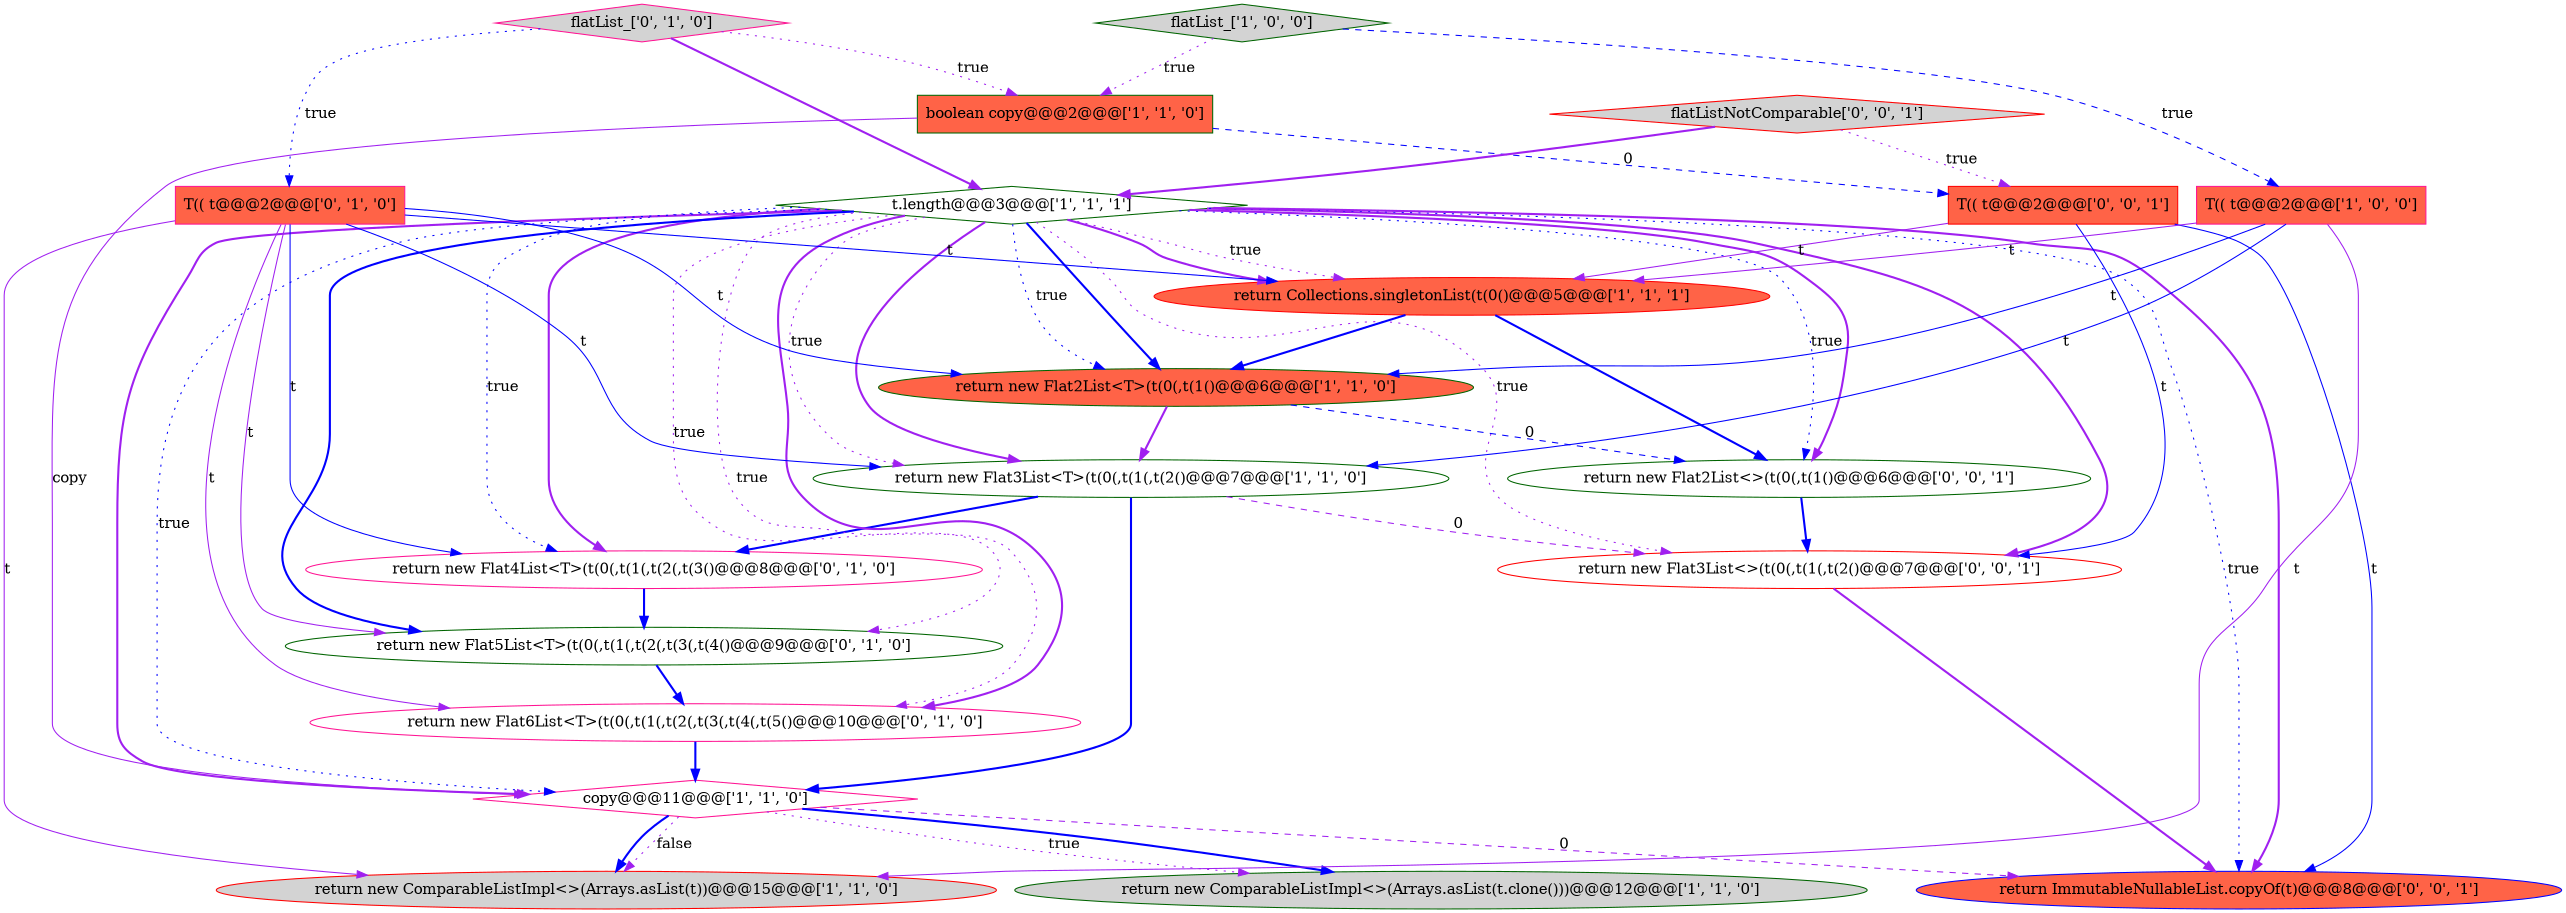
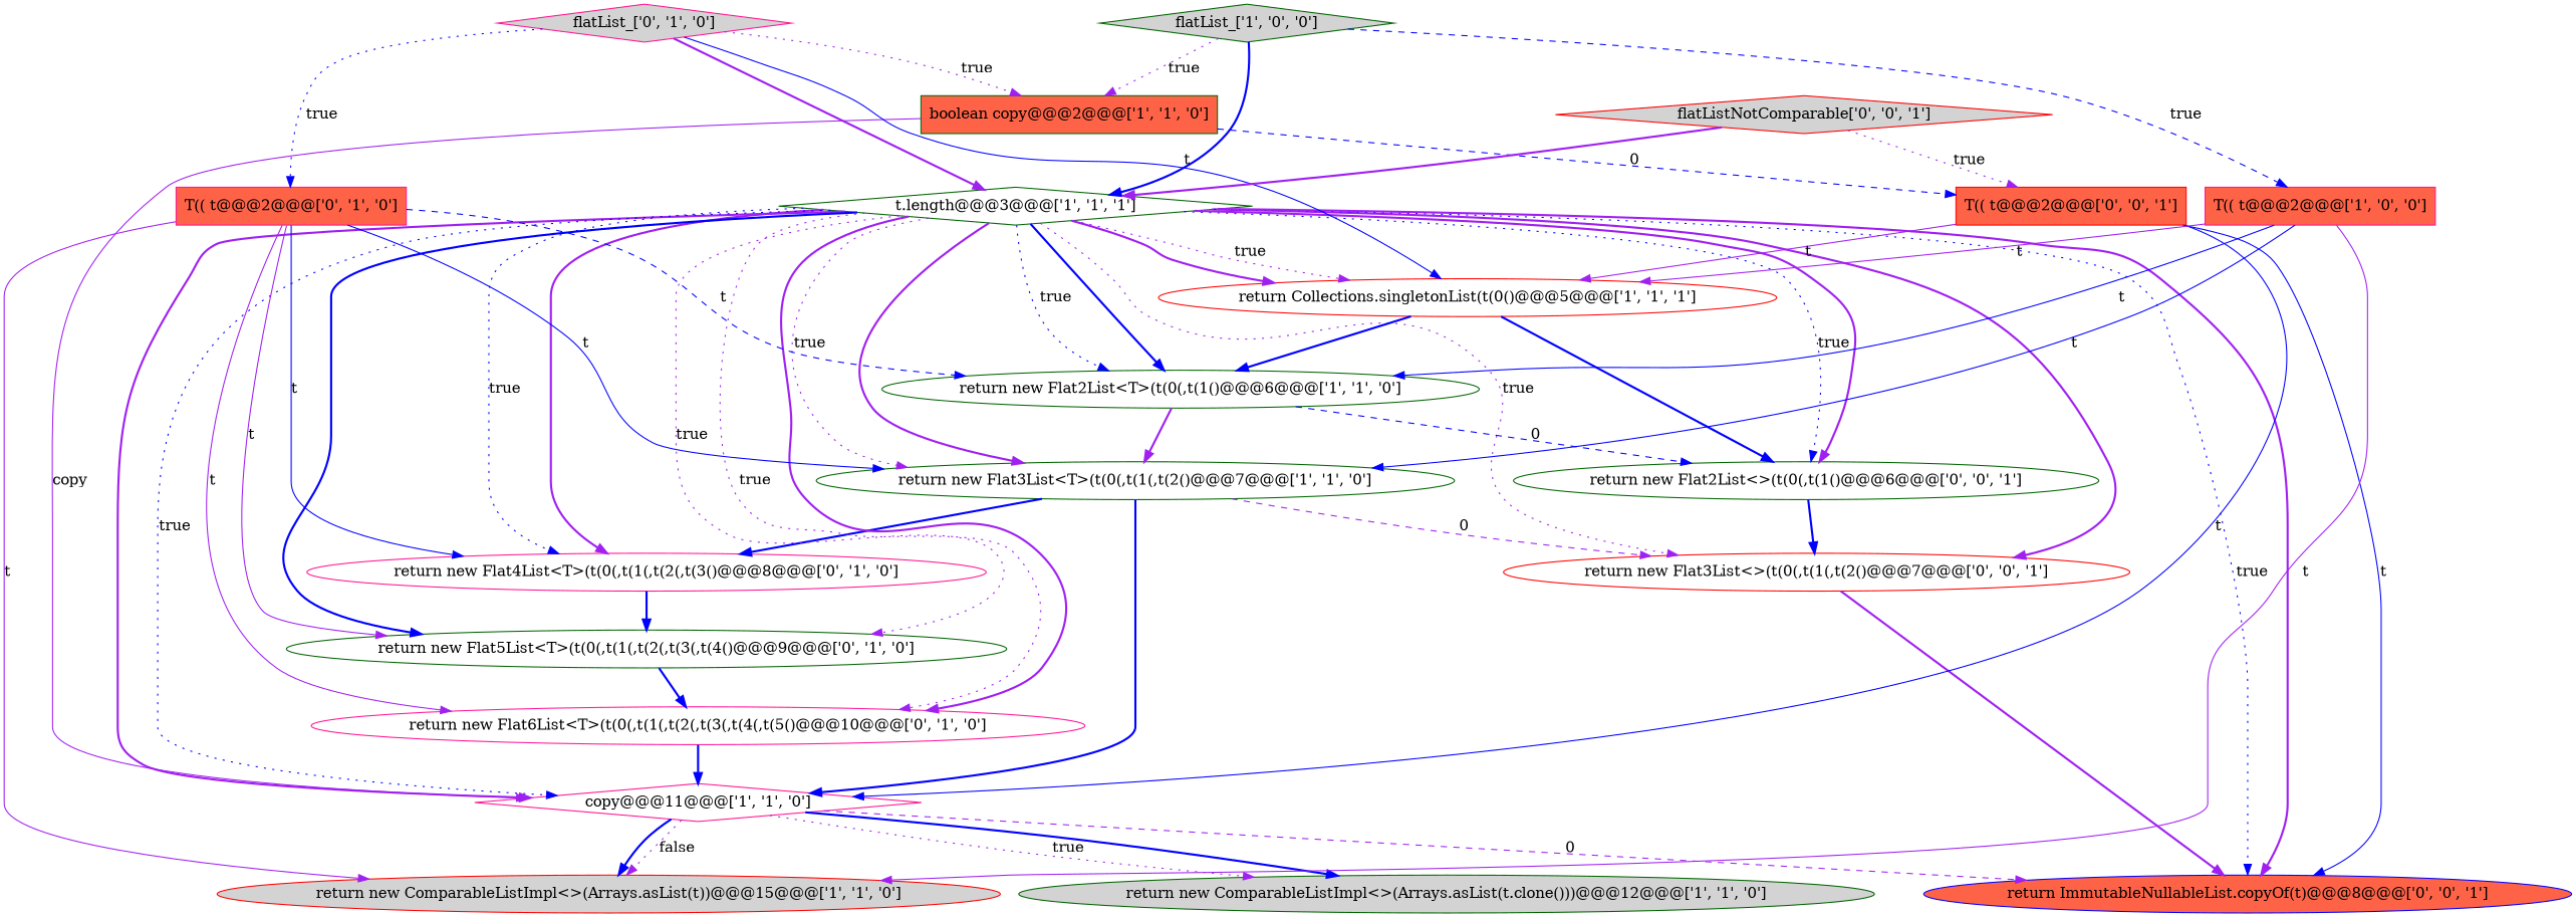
  digraph {
    node [color=darkgreen fillcolor=white shape=ellipse style=filled]
    edge [color=purple style=bold]
    n1 [label="return new Flat3List<T>(t(0(,t(1(,t(2()@@@7@@@['1', '1', '0']"]
    n2 [color=red label="return new Flat3List<>(t(0(,t(1(,t(2()@@@7@@@['0', '0', '1']"]
    n3 [color=deeppink label="return new Flat4List<T>(t(0(,t(1(,t(2(,t(3()@@@8@@@['0', '1', '0']"]
    n4 [color=deeppink label="copy@@@11@@@['1', '1', '0']" shape=diamond]
    n5 [color=blue fillcolor=tomato label="return ImmutableNullableList.copyOf(t)@@@8@@@['0', '0', '1']"]
    n6 [label="return new Flat5List<T>(t(0(,t(1(,t(2(,t(3(,t(4()@@@9@@@['0', '1', '0']"]
    n7 [color=red fillcolor=lightgray label="return new ComparableListImpl<>(Arrays.asList(t))@@@15@@@['1', '1', '0']"]
    n8 [fillcolor=lightgray label="return new ComparableListImpl<>(Arrays.asList(t.clone()))@@@12@@@['1', '1', '0']"]
    n9 [label="t.length@@@3@@@['1', '1', '1']" shape=diamond]
-   n10 [color=red fillcolor=tomato label="return Collections.singletonList(t(0()@@@5@@@['1', '1', '1']"]
+   n10 [color=red label="return Collections.singletonList(t(0()@@@5@@@['1', '1', '1']"]
    n11 [color=deeppink label="return new Flat6List<T>(t(0(,t(1(,t(2(,t(3(,t(4(,t(5()@@@10@@@['0', '1', '0']"]
    n12 [label="return new Flat2List<>(t(0(,t(1()@@@6@@@['0', '0', '1']"]
-   n13 [fillcolor=tomato label="return new Flat2List<T>(t(0(,t(1()@@@6@@@['1', '1', '0']"]
+   n13 [label="return new Flat2List<T>(t(0(,t(1()@@@6@@@['1', '1', '0']"]
    n14 [fillcolor=tomato label="boolean copy@@@2@@@['1', '1', '0']" shape=box]
    n15 [color=red fillcolor=tomato label="T(( t@@@2@@@['0', '0', '1']" shape=box]
    n16 [color=deeppink fillcolor=tomato label="T(( t@@@2@@@['1', '0', '0']" shape=box]
    n17 [fillcolor=lightgray label="flatList_['1', '0', '0']" shape=diamond]
    n18 [color=deeppink fillcolor=lightgray label="flatList_['0', '1', '0']" shape=diamond]
    n19 [color=deeppink fillcolor=tomato label="T(( t@@@2@@@['0', '1', '0']" shape=box]
    n20 [color=red fillcolor=lightgray label="flatListNotComparable['0', '0', '1']" shape=diamond]
    n1 -> n2 [label=0 style=dashed]
    n1 -> n3 [color=blue]
    n1 -> n4 [color=blue]
    n2 -> n5
    n3 -> n6 [color=blue]
    n4 -> n5 [label=0 style=dashed]
    n4 -> n7 [label=false style=dotted]
    n4 -> n7 [color=blue]
    n4 -> n8 [label=true style=dotted]
    n4 -> n8 [color=blue]
    n6 -> n11 [color=blue]
    n9 -> n1 [label=true style=dotted]
    n9 -> n1
    n9 -> n2 [label=true style=dotted]
    n9 -> n2
    n9 -> n3 [color=blue label=true style=dotted]
    n9 -> n3
    n9 -> n4
    n9 -> n4 [color=blue label=true style=dotted]
    n9 -> n5 [color=blue label=true style=dotted]
    n9 -> n5
    n9 -> n6 [label=true style=dotted]
    n9 -> n6 [color=blue]
    n9 -> n10 [label=true style=dotted]
    n9 -> n10
    n9 -> n11 [label=true style=dotted]
    n9 -> n11
    n9 -> n12 [color=blue label=true style=dotted]
    n9 -> n12
    n9 -> n13 [color=blue label=true style=dotted]
    n9 -> n13 [color=blue]
    n10 -> n12 [color=blue]
    n10 -> n13 [color=blue]
    n11 -> n4 [color=blue]
    n12 -> n2 [color=blue]
    n13 -> n1
    n13 -> n12 [color=blue label=0 style=dashed]
    n14 -> n4 [label=copy style=solid]
    n14 -> n15 [color=blue label=0 style=dashed]
-   n15 -> n2 [color=blue label=t style=solid]
+   n15 -> n4 [color=blue label=t style=solid]
    n15 -> n5 [color=blue label=t style=solid]
    n15 -> n10 [label=t style=solid]
    n16 -> n1 [color=blue label=t style=solid]
    n16 -> n7 [label=t style=solid]
    n16 -> n10 [label=t style=solid]
    n16 -> n13 [color=blue label=t style=solid]
+   n17 -> n9 [color=blue]
    n17 -> n14 [label=true style=dotted]
    n17 -> n16 [color=blue label=true style=dashed]
    n18 -> n9
    n18 -> n14 [label=true style=dotted]
    n18 -> n19 [color=blue label=true style=dotted]
    n19 -> n1 [color=blue label=t style=solid]
    n19 -> n3 [color=blue label=t style=solid]
    n19 -> n6 [label=t style=solid]
    n19 -> n7 [label=t style=solid]
-   n19 -> n10 [color=blue label=t style=solid]
+   n18 -> n10 [color=blue label=t style=solid]
    n19 -> n11 [label=t style=solid]
-   n19 -> n13 [color=blue label=t style=solid]
+   n19 -> n13 [color=blue label=t style=dashed]
    n20 -> n9
    n20 -> n15 [label=true style=dotted]
  }
